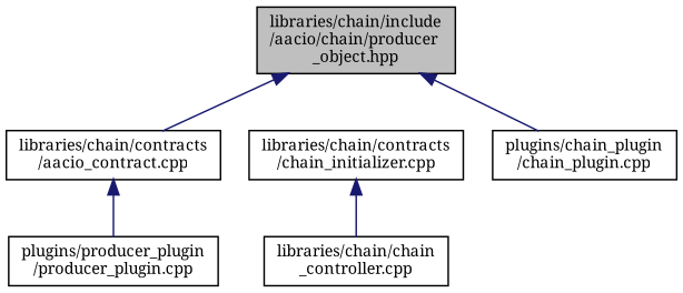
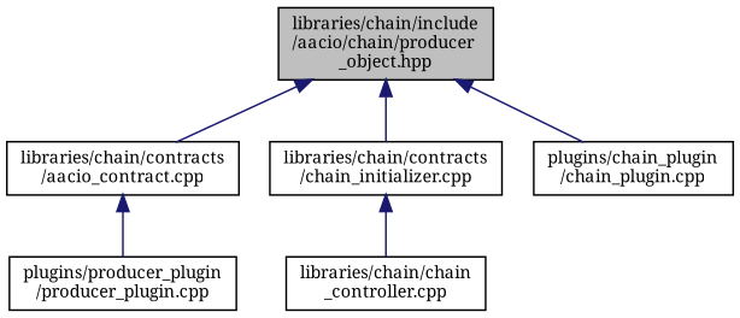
  digraph {
    fontname="Noto Serif"
    node [color=black fillcolor=white fontname="Noto Serif" fontsize=10 shape=record style=filled]
    edge [color=midnightblue dir=back fontname="Noto Serif" fontsize=10 labelfontname=Helvetica labelfontsize=10 style=solid]
    n1 [fillcolor=grey75 fontcolor=black height=0.2 label="libraries/chain/include\l/aacio/chain/producer\l_object.hpp" width=0.4]
    n2 [height=0.2 label="libraries/chain/contracts\l/aacio_contract.cpp" width=0.4]
    n3 [height=0.2 label="libraries/chain/contracts\l/chain_initializer.cpp" width=0.4]
    n4 [height=0.2 label="plugins/chain_plugin\l/chain_plugin.cpp" width=0.4]
    n5 [height=0.2 label="libraries/chain/chain\l_controller.cpp" width=0.4]
    n6 [height=0.2 label="plugins/producer_plugin\l/producer_plugin.cpp" width=0.4]
    n1 -> n2
+   n1 -> n3
    n1 -> n4
    n2 -> n6
    n3 -> n5
  }
